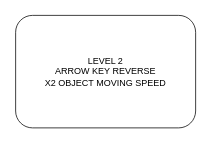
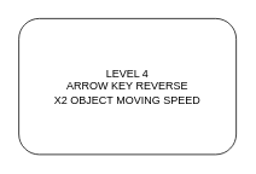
  <mxCell id="0" />
  <mxCell id="1" parent="0" />
- <mxCell id="2" value="LEVEL 2&lt;br&gt;ARROW KEY REVERSE&lt;br&gt;X2 OBJECT MOVING SPEED" style="rounded=1;whiteSpace=wrap;html=1;" vertex="1" parent="1"><mxGeometry x="20" y="20" width="240" height="150" as="geometry" /></mxCell>
+ <mxCell id="2" value="LEVEL 4&lt;br&gt;ARROW KEY REVERSE&lt;br&gt;X2 OBJECT MOVING SPEED" style="rounded=1;whiteSpace=wrap;html=1;" vertex="1" parent="1"><mxGeometry x="20" y="20" width="240" height="150" as="geometry" /></mxCell>
